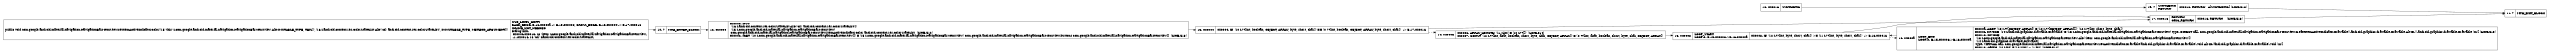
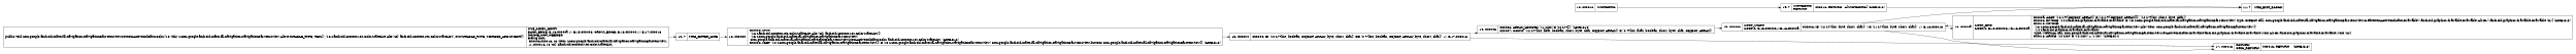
  digraph {
    rankdir=LR
    node [shape=record]
-   n1 [label="{10\:\ ?|MTH_ENTER_BLOCK\l}"]
+   n1 [label="{10\:\ ?|MTH_ENTER_LINE\l}"]
    n2 [label="{12\:\ 0x0000|0x0000: IPUT  \l  (r6 I:android.content.res.ColorStateList A[D('csl' android.content.res.ColorStateList)])\l  (r5 I:com.google.android.material.navigation.NavigationBarMenuView)\l com.google.android.material.navigation.NavigationBarMenuView.itemActiveIndicatorColor android.content.res.ColorStateList  (LINE:512)\l0x0002: IGET  (r0 I:com.google.android.material.navigation.NavigationBarItemView[]) = (r5 I:com.google.android.material.navigation.NavigationBarMenuView) com.google.android.material.navigation.NavigationBarMenuView.buttons com.google.android.material.navigation.NavigationBarItemView[]  (LINE:513)\l}"]
    n3 [label="{13\:\ 0x0004|0x0004: IF  (r0 I:??[int, boolean, OBJECT, ARRAY, byte, short, char]) == (0 ??[int, boolean, OBJECT, ARRAY, byte, short, char])  \-\> B:17:0x0016 \l}"]
    n4 [label="{14\:\ 0x0006|0x0006: ARRAY_LENGTH  (r1 I:int) = (r0 I:??[])  (LINE:514)\l0x0007: CONST  (r2 I:??[int, float, boolean, short, byte, char, OBJECT, ARRAY]) = (0 ??[int, float, boolean, short, byte, char, OBJECT, ARRAY]) \l}"]
    n5 [label="{17\:\ 0x0016|RETURN\lORIG_RETURN\l|0x0016: RETURN    (LINE:518)\l}"]
    n6 [label="{15\:\ 0x0008|LOOP_START\lLOOP:0: B:15:0x0008\-\>B:16:0x000a\l|0x0008: IF  (r2 I:??[int, byte, short, char]) \>= (r1 I:??[int, byte, short, char])  \-\> B:18:0x0016 \l}"]
    n7 [label="{11\:\ ?|MTH_EXIT_BLOCK\l}"]
    n8 [label="{16\:\ 0x000a|LOOP_END\lLOOP:0: B:15:0x0008\-\>B:16:0x000a\l|0x000a: AGET  (r3 I:??[OBJECT, ARRAY]) = (r0 I:??[OBJECT, ARRAY][]), (r2 I:??[int, short, byte, char]) \l0x000c: INVOKE  (r4 I:android.graphics.drawable.Drawable) = (r5 I:com.google.android.material.navigation.NavigationBarMenuView) type: DIRECT call: com.google.android.material.navigation.NavigationBarMenuView.createItemActiveIndicatorDrawable():android.graphics.drawable.Drawable A[MD:():android.graphics.drawable.Drawable (m)] (LINE:515)\l0x0010: INVOKE  \l  (r3 I:com.google.android.material.navigation.NavigationBarItemView A[D('item' com.google.android.material.navigation.NavigationBarItemView)])\l  (r4 I:android.graphics.drawable.Drawable)\l type: VIRTUAL call: com.google.android.material.navigation.NavigationBarItemView.setActiveIndicatorDrawable(android.graphics.drawable.Drawable):void A[MD:(android.graphics.drawable.Drawable):void (m)]\l0x0013: ARITH  (r2 I:int) = (r2 I:int) + (1 int)  (LINE:514)\l}"]
    n9 [label="{18\:\ 0x0016|SYNTHETIC\l}"]
    n10 [label="{19\:\ ?|SYNTHETIC\lRETURN\l|0x0016: RETURN   A[SYNTHETIC] (LINE:518)\l}"]
    n11 [label="{public void com.google.android.material.navigation.NavigationBarMenuView.setItemActiveIndicatorColor((r5 'this' I:com.google.android.material.navigation.NavigationBarMenuView A[IMMUTABLE_TYPE, THIS]), (r6 I:android.content.res.ColorStateList A[D('csl' android.content.res.ColorStateList), IMMUTABLE_TYPE, METHOD_ARGUMENT]))  | USE_LINES_HINTS\lBACK_EDGE: B:16:0x000a \-\> B:15:0x0008, CROSS_EDGE: B:13:0x0004 \-\> B:17:0x0016\lINLINE_NOT_NEEDED\lDebug Info:\l  0x000c\-0x0013: r3 'item' Lcom\/google\/android\/material\/navigation\/NavigationBarItemView;\l  \-1 \-0x0016: r6 'csl' Landroid\/content\/res\/ColorStateList;\l}"]
    n1 -> n2
    n2 -> n3
    n3 -> n4 [style=dashed]
    n3 -> n5
    n4 -> n6
-   n5 -> n7
+   n6 -> n7
    n6 -> n5
    n6 -> n8 [style=dashed]
    n8 -> n6
    n9 -> n10
    n10 -> n7
    n11 -> n1
  }
